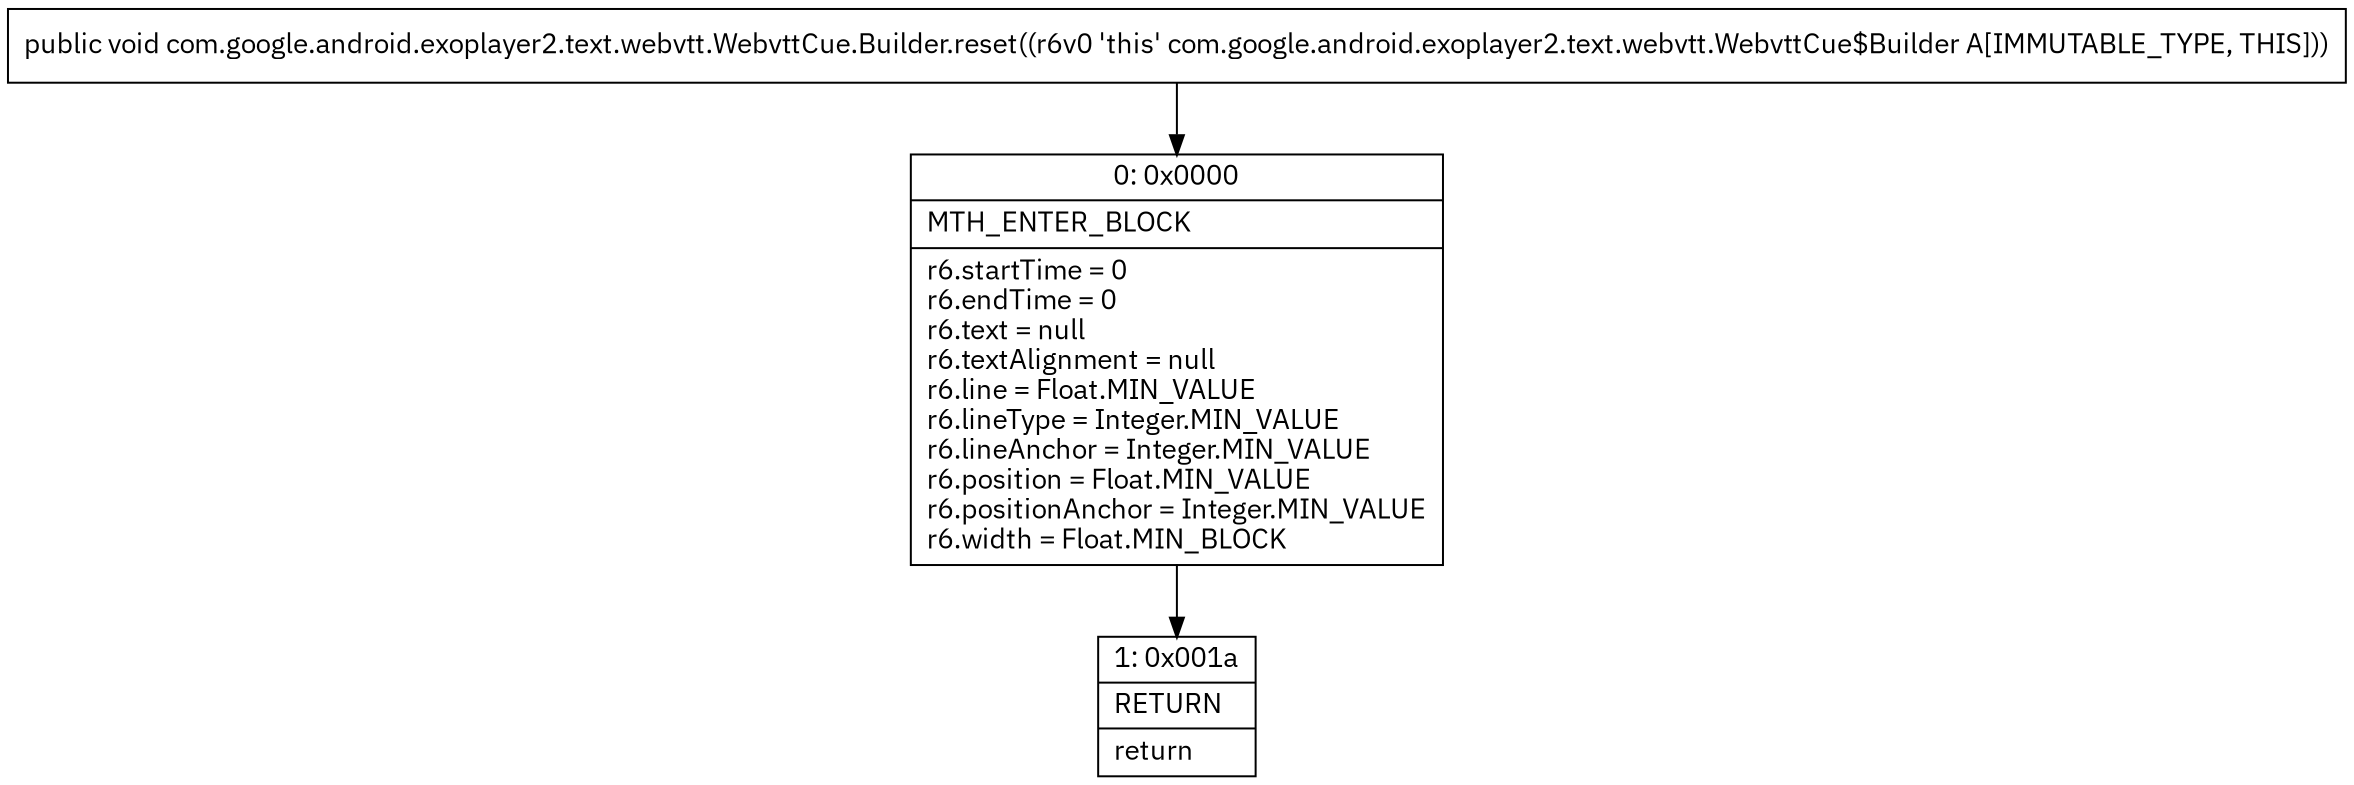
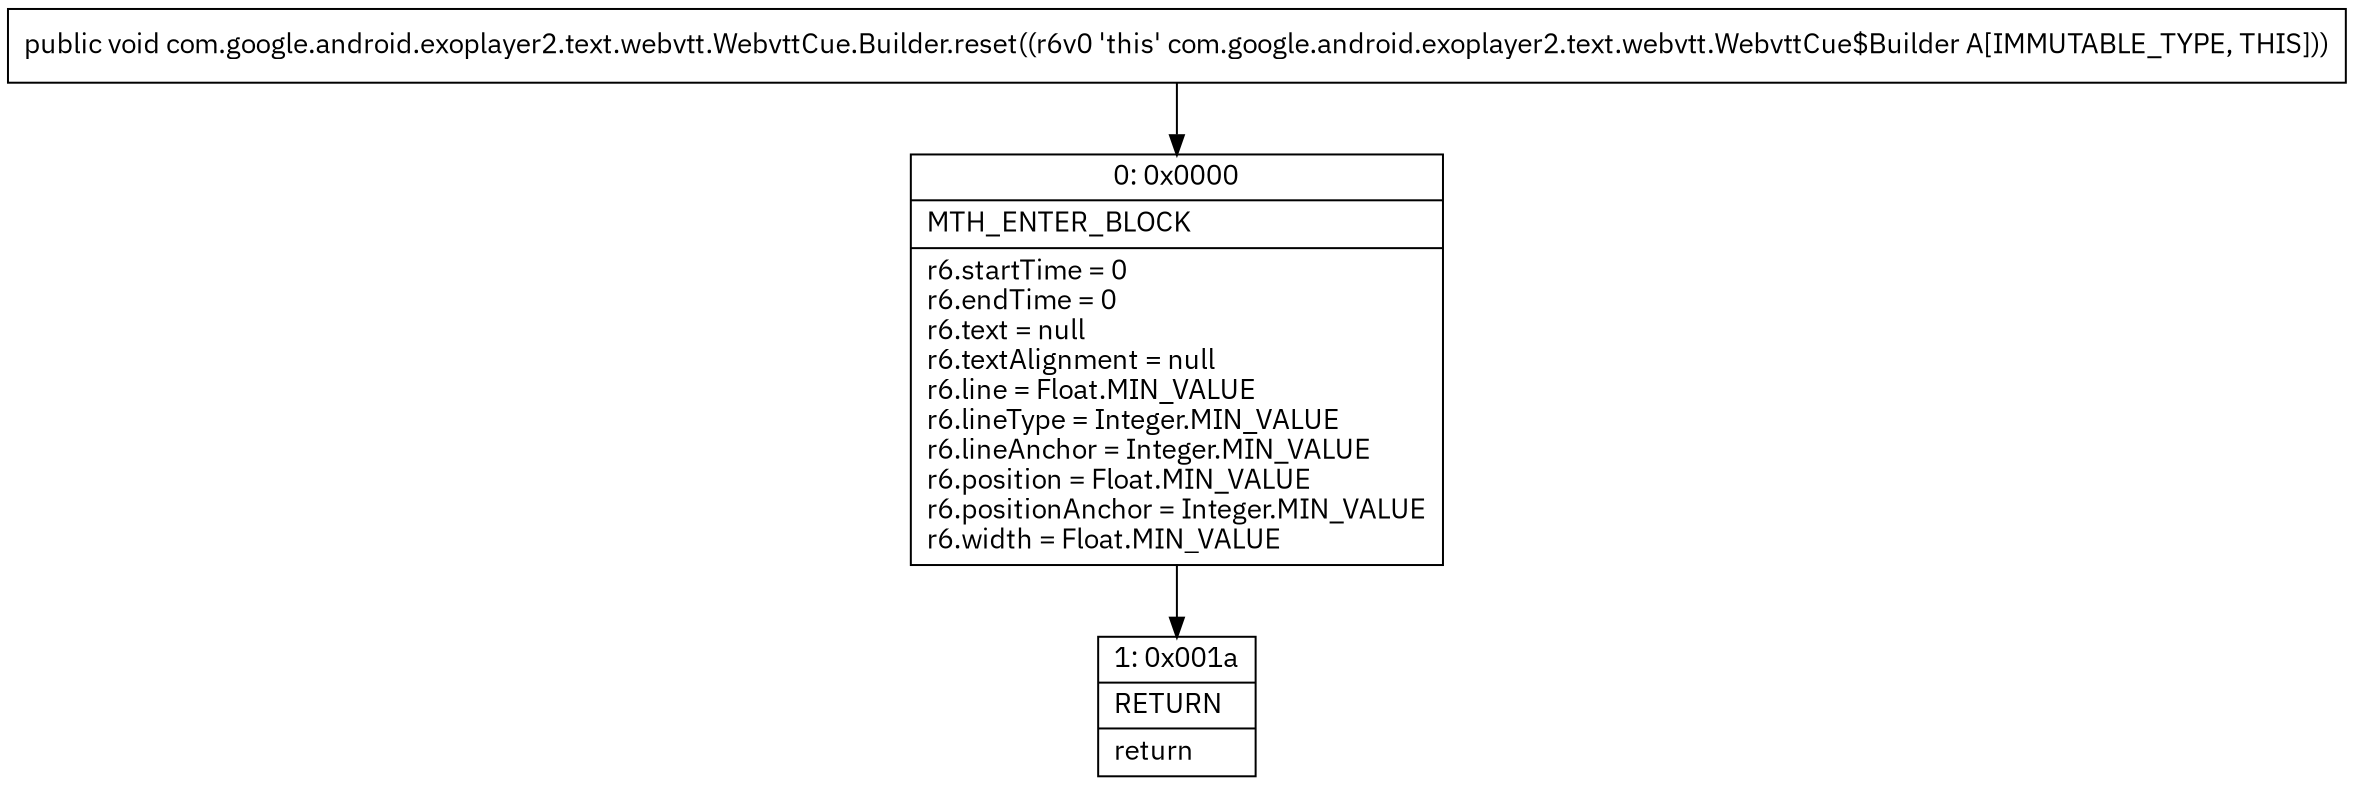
  digraph {
    fontname="IBM Plex Sans"
    node [shape=record fontname="IBM Plex Sans"]
    edge [fontname="IBM Plex Sans"]
-   n1 [label="{0\:\ 0x0000|MTH_ENTER_BLOCK\l|r6.startTime = 0\lr6.endTime = 0\lr6.text = null\lr6.textAlignment = null\lr6.line = Float.MIN_VALUE\lr6.lineType = Integer.MIN_VALUE\lr6.lineAnchor = Integer.MIN_VALUE\lr6.position = Float.MIN_VALUE\lr6.positionAnchor = Integer.MIN_VALUE\lr6.width = Float.MIN_BLOCK\l}"]
+   n1 [label="{0\:\ 0x0000|MTH_ENTER_BLOCK\l|r6.startTime = 0\lr6.endTime = 0\lr6.text = null\lr6.textAlignment = null\lr6.line = Float.MIN_VALUE\lr6.lineType = Integer.MIN_VALUE\lr6.lineAnchor = Integer.MIN_VALUE\lr6.position = Float.MIN_VALUE\lr6.positionAnchor = Integer.MIN_VALUE\lr6.width = Float.MIN_VALUE\l}"]
    n2 [label="{1\:\ 0x001a|RETURN\l|return\l}"]
    n3 [label="{public void com.google.android.exoplayer2.text.webvtt.WebvttCue.Builder.reset((r6v0 'this' com.google.android.exoplayer2.text.webvtt.WebvttCue$Builder A[IMMUTABLE_TYPE, THIS])) }"]
    n1 -> n2
    n3 -> n1
  }
